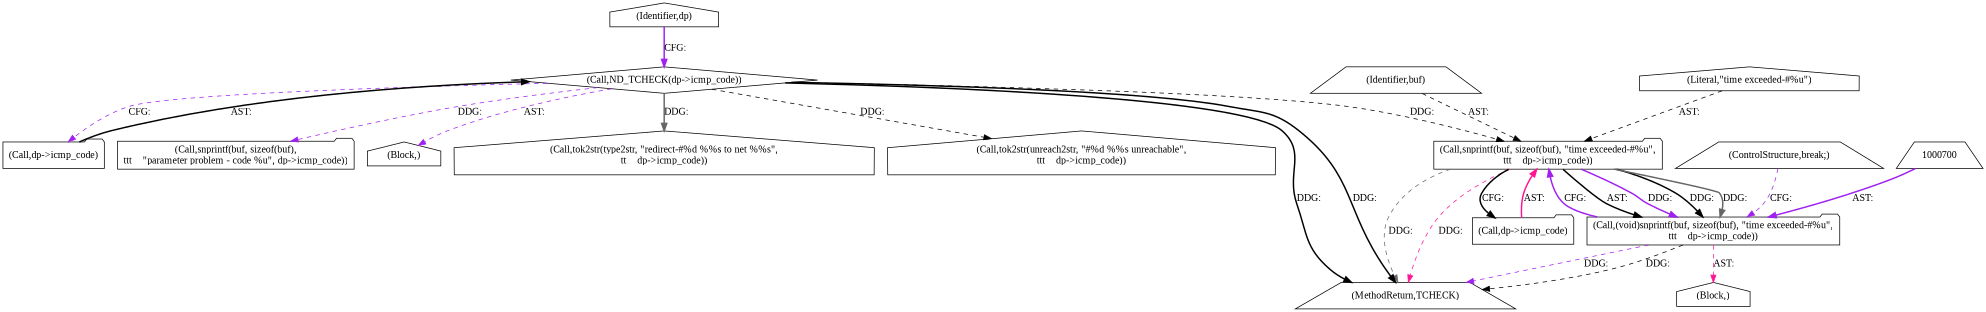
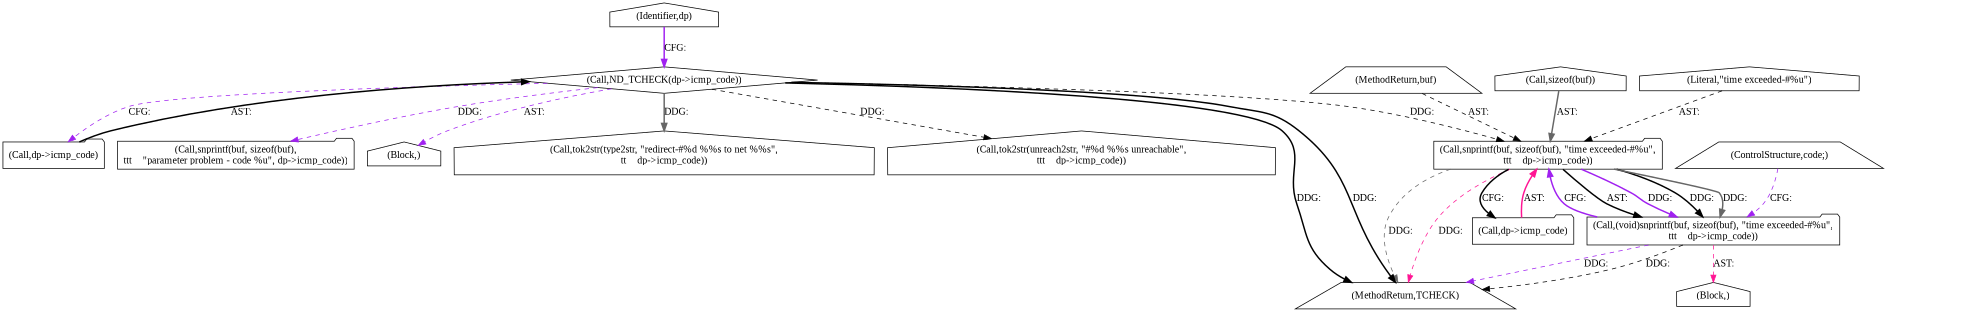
  digraph {
    fontname="Liberation Serif"
    node [fontname="Liberation Serif" shape=house]
    edge [color=black fontname="Liberation Serif" style=bold]
    n1 [label="(Call,snprintf(buf, sizeof(buf), \"time exceeded-#%u\",\n\t\t\t    dp->icmp_code))" shape=folder]
    n2 [label="(Call,(void)snprintf(buf, sizeof(buf), \"time exceeded-#%u\",\n\t\t\t    dp->icmp_code))" shape=folder]
    n3 [label="(MethodReturn,TCHECK)" shape=trapezium]
    n4 [label="(Call,dp->icmp_code)" shape=folder]
    n5 [label="(Block,)"]
    n6 [label="(Call,ND_TCHECK(dp->icmp_code))" shape=diamond]
    n7 [label="(Call,dp->icmp_code)" shape=folder]
    n8 [label="(Call,snprintf(buf, sizeof(buf),\n\t\t\t    \"parameter problem - code %u\", dp->icmp_code))" shape=folder]
    n9 [label="(Block,)"]
    n10 [label="(Call,tok2str(type2str, \"redirect-#%d %%s to net %%s\",\n\t\t    dp->icmp_code))"]
    n11 [label="(Call,tok2str(unreach2str, \"#%d %%s unreachable\",\n\t\t\t    dp->icmp_code))"]
-   n12 [label="(ControlStructure,break;)" shape=trapezium]
-   n13 [label="(Identifier,buf)" shape=trapezium]
+   n12 [label="(ControlStructure,code;)" shape=trapezium]
+   n13 [label="(MethodReturn,buf)" shape=trapezium]
    n14 [label="(Identifier,dp)"]
+   n15 [label="(Call,sizeof(buf))"]
    n16 [label="(Literal,\"time exceeded-#%u\")"]
-   1000700 [shape=trapezium]
    n1 -> n2 [label="AST: "]
    n1 -> n2 [color=purple label="DDG: "]
    n1 -> n2 [label="DDG: "]
    n1 -> n2 [color=gray40 label="DDG: "]
    n1 -> n3 [color=gray40 label="DDG: " style=dashed]
    n1 -> n3 [color=deeppink label="DDG: " style=dashed]
    n1 -> n4 [label="CFG: "]
    n2 -> n1 [color=purple label="CFG: "]
    n2 -> n3 [color=purple label="DDG: " style=dashed]
    n2 -> n3 [label="DDG: " style=dashed]
    n2 -> n5 [color=deeppink label="AST: " style=dashed]
    n4 -> n1 [color=deeppink label="AST: "]
    n6 -> n1 [label="DDG: " style=dashed]
    n6 -> n3 [label="DDG: "]
    n6 -> n3 [label="DDG: "]
    n6 -> n7 [color=purple label="CFG: " style=dashed]
    n6 -> n8 [color=purple label="DDG: " style=dashed]
    n6 -> n9 [color=purple label="AST: " style=dashed]
    n6 -> n10 [color=gray40 label="DDG: "]
    n6 -> n11 [label="DDG: " style=dashed]
    n7 -> n6 [label="AST: "]
    n12 -> n2 [color=purple label="CFG: " style=dashed]
    n13 -> n1 [label="AST: " style=dashed]
    n14 -> n6 [color=purple label="CFG: "]
+   n15 -> n1 [color=gray40 label="AST: "]
    n16 -> n1 [label="AST: " style=dashed]
-   1000700 -> n2 [color=purple label="AST: "]
  }
